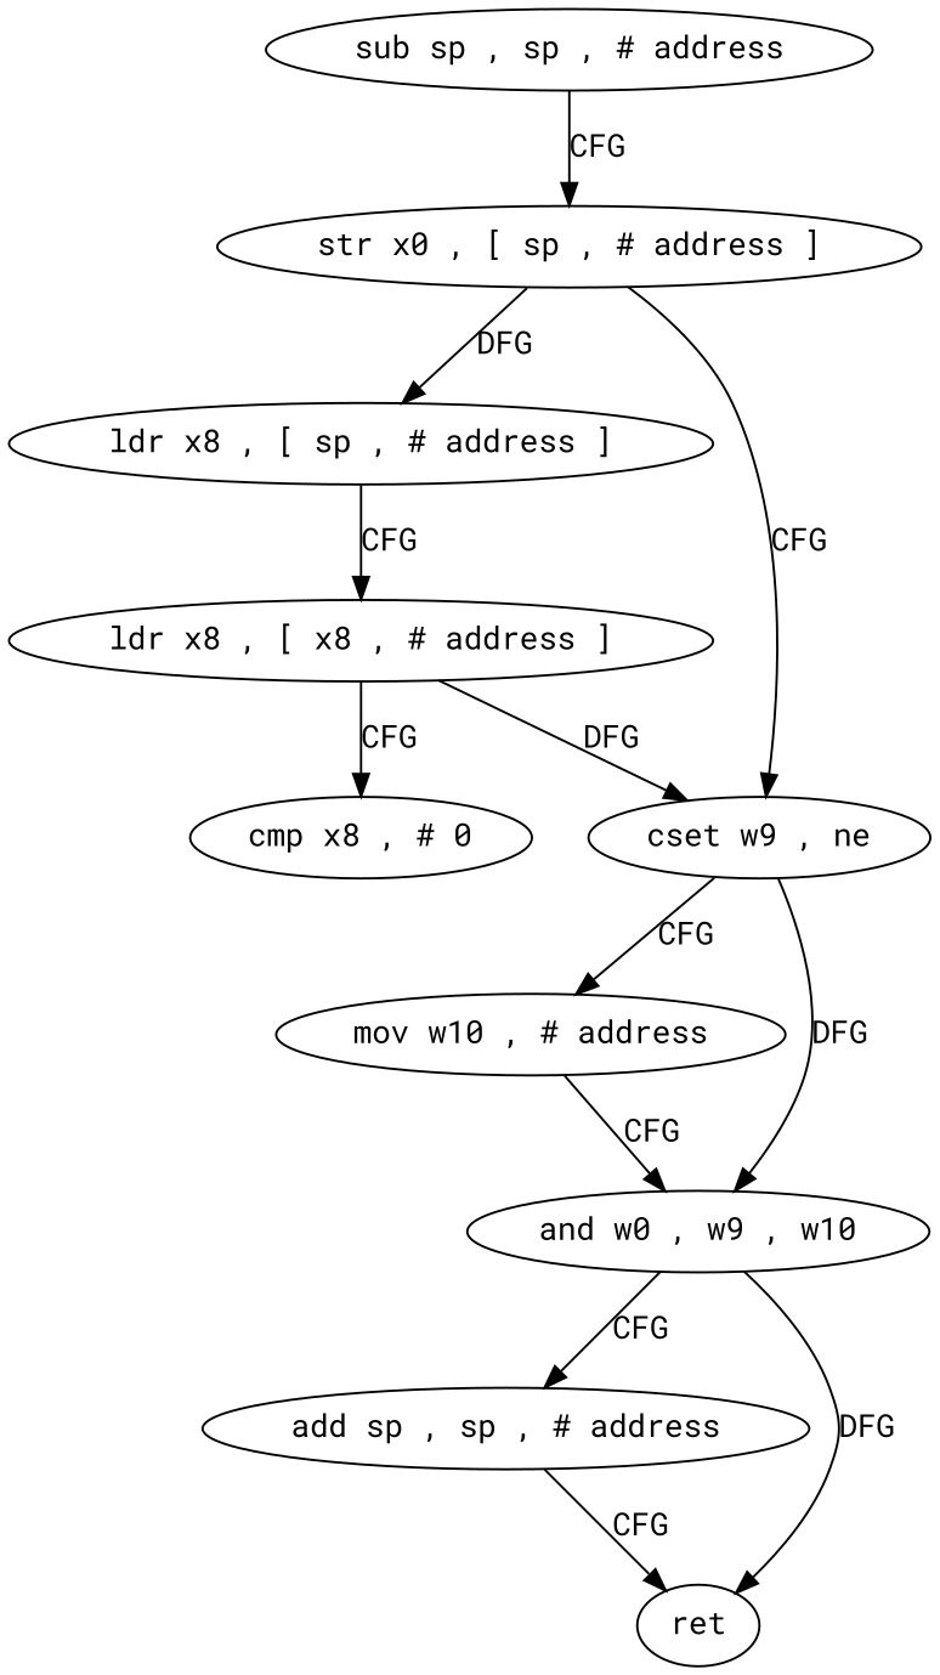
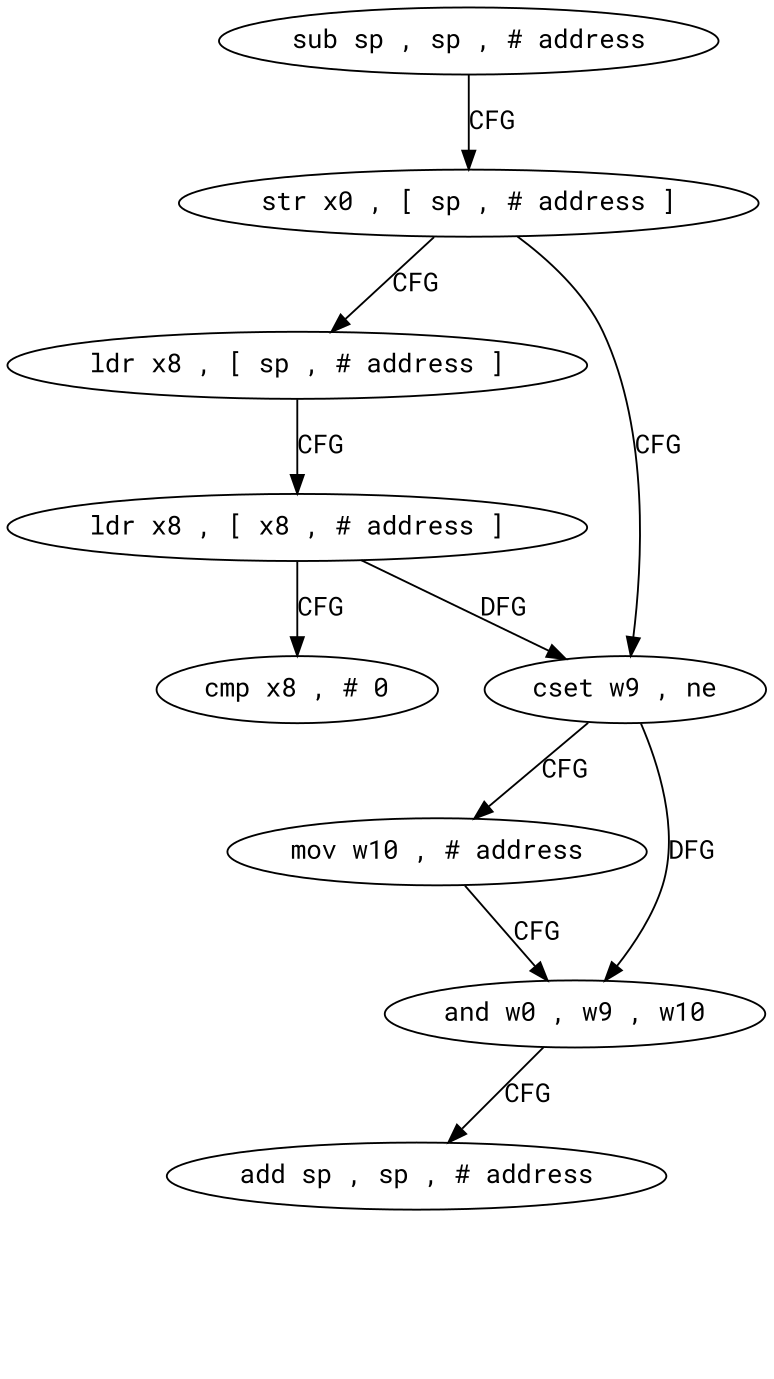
  digraph {
    fontname="Roboto Mono"
    node [fontname="Roboto Mono"]
    edge [fontname="Roboto Mono"]
    n1 [label="sub sp , sp , # address"]
    n2 [label="str x0 , [ sp , # address ]"]
    n3 [label="ldr x8 , [ sp , # address ]"]
    n4 [label="cset w9 , ne"]
    n5 [label="ldr x8 , [ x8 , # address ]"]
    n6 [label="cmp x8 , # 0"]
    n7 [label="mov w10 , # address"]
    n8 [label="and w0 , w9 , w10"]
    n9 [label="add sp , sp , # address"]
-   n10 [label=ret]
    n1 -> n2 [label=CFG]
-   n2 -> n3 [label=DFG]
+   n2 -> n3 [label=CFG]
    n2 -> n4 [label=CFG]
    n3 -> n5 [label=CFG]
    n4 -> n7 [label=CFG]
    n4 -> n8 [label=DFG]
    n5 -> n4 [label=DFG]
    n5 -> n6 [label=CFG]
    n7 -> n8 [label=CFG]
    n8 -> n9 [label=CFG]
-   n8 -> n10 [label=DFG]
-   n9 -> n10 [label=CFG]
  }
